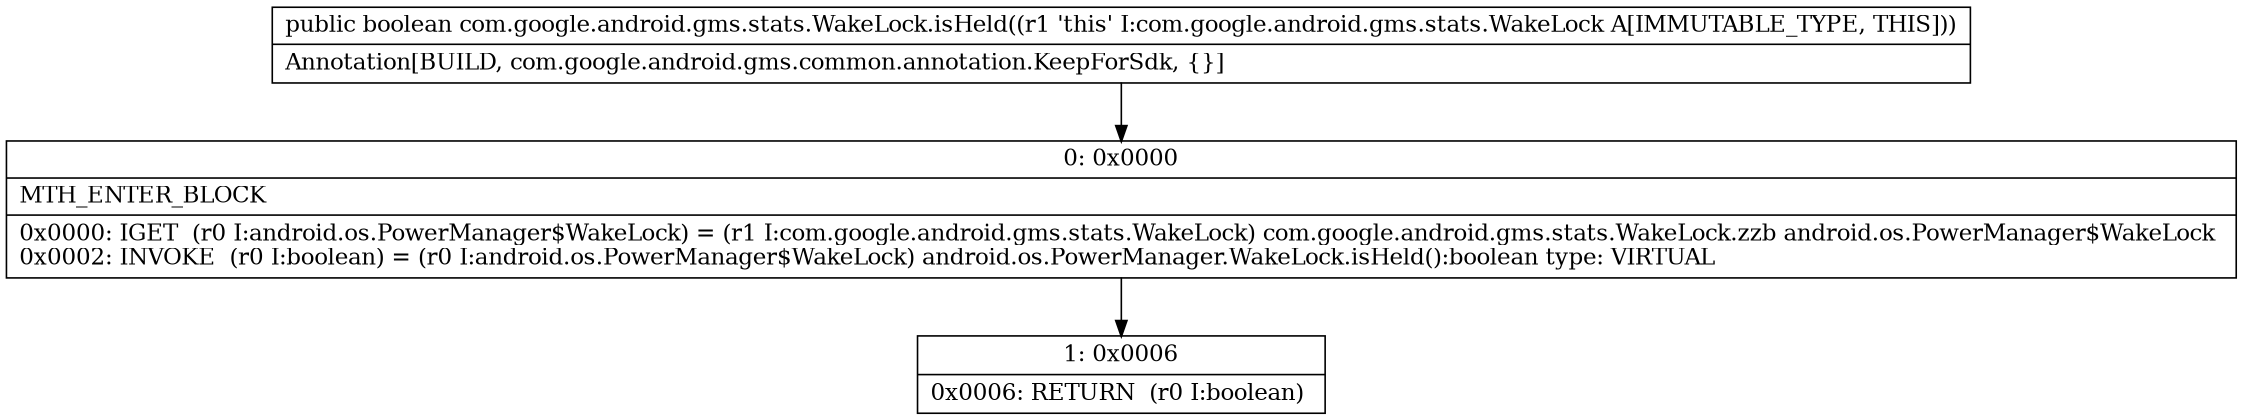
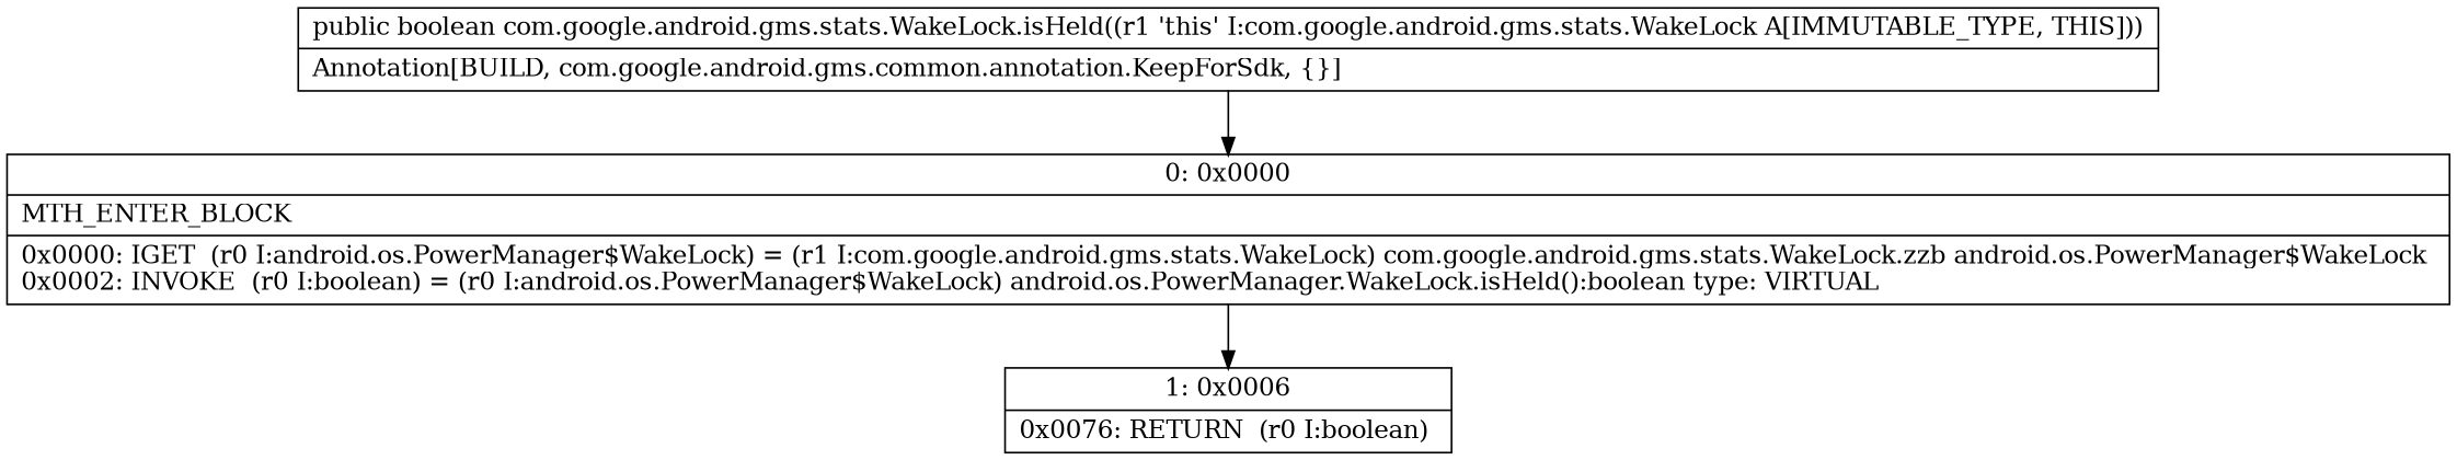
  digraph {
    node [shape=record]
    n1 [label="{0\:\ 0x0000|MTH_ENTER_BLOCK\l|0x0000: IGET  (r0 I:android.os.PowerManager$WakeLock) = (r1 I:com.google.android.gms.stats.WakeLock) com.google.android.gms.stats.WakeLock.zzb android.os.PowerManager$WakeLock \l0x0002: INVOKE  (r0 I:boolean) = (r0 I:android.os.PowerManager$WakeLock) android.os.PowerManager.WakeLock.isHeld():boolean type: VIRTUAL \l}"]
-   n2 [label="{1\:\ 0x0006|0x0006: RETURN  (r0 I:boolean) \l}"]
+   n2 [label="{1\:\ 0x0006|0x0076: RETURN  (r0 I:boolean) \l}"]
    n3 [label="{public boolean com.google.android.gms.stats.WakeLock.isHeld((r1 'this' I:com.google.android.gms.stats.WakeLock A[IMMUTABLE_TYPE, THIS]))  | Annotation[BUILD, com.google.android.gms.common.annotation.KeepForSdk, \{\}]\l}"]
    n1 -> n2
    n3 -> n1
  }
